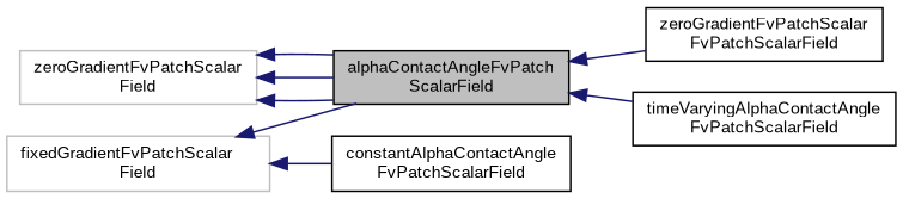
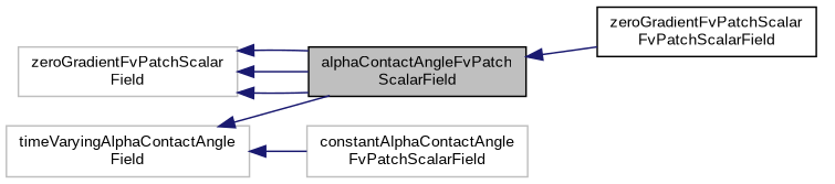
  digraph {
    fontname="Liberation Sans"
    rankdir=LR
    node [color=black fontname="Liberation Sans" fontsize=10 shape=record]
    edge [color=midnightblue dir=back fontname="Liberation Sans" fontsize=10 labelfontname=FreeSans labelfontsize=10 style=solid]
    n1 [fillcolor=grey75 fontcolor=black height=0.2 label="alphaContactAngleFvPatch\lScalarField" style=filled width=0.4]
    n2 [height=0.2 label="zeroGradientFvPatchScalar\lFvPatchScalarField" width=0.4]
-   n3 [height=0.2 label="timeVaryingAlphaContactAngle\lFvPatchScalarField" width=0.4]
-   n4 [height=0.2 label="constantAlphaContactAngle\lFvPatchScalarField" width=0.4]
+   n4 [color=grey75 height=0.2 label="constantAlphaContactAngle\lFvPatchScalarField" width=0.4]
    n5 [color=grey75 height=0.2 label="zeroGradientFvPatchScalar\lField" width=0.4]
-   n6 [color=grey75 height=0.2 label="fixedGradientFvPatchScalar\lField" width=0.4]
+   n6 [color=grey75 height=0.2 label="timeVaryingAlphaContactAngle\lField" width=0.4]
    n1 -> n2
-   n1 -> n3
    n5 -> n1
    n5 -> n1
    n5 -> n1
    n6 -> n1
    n6 -> n4
  }
